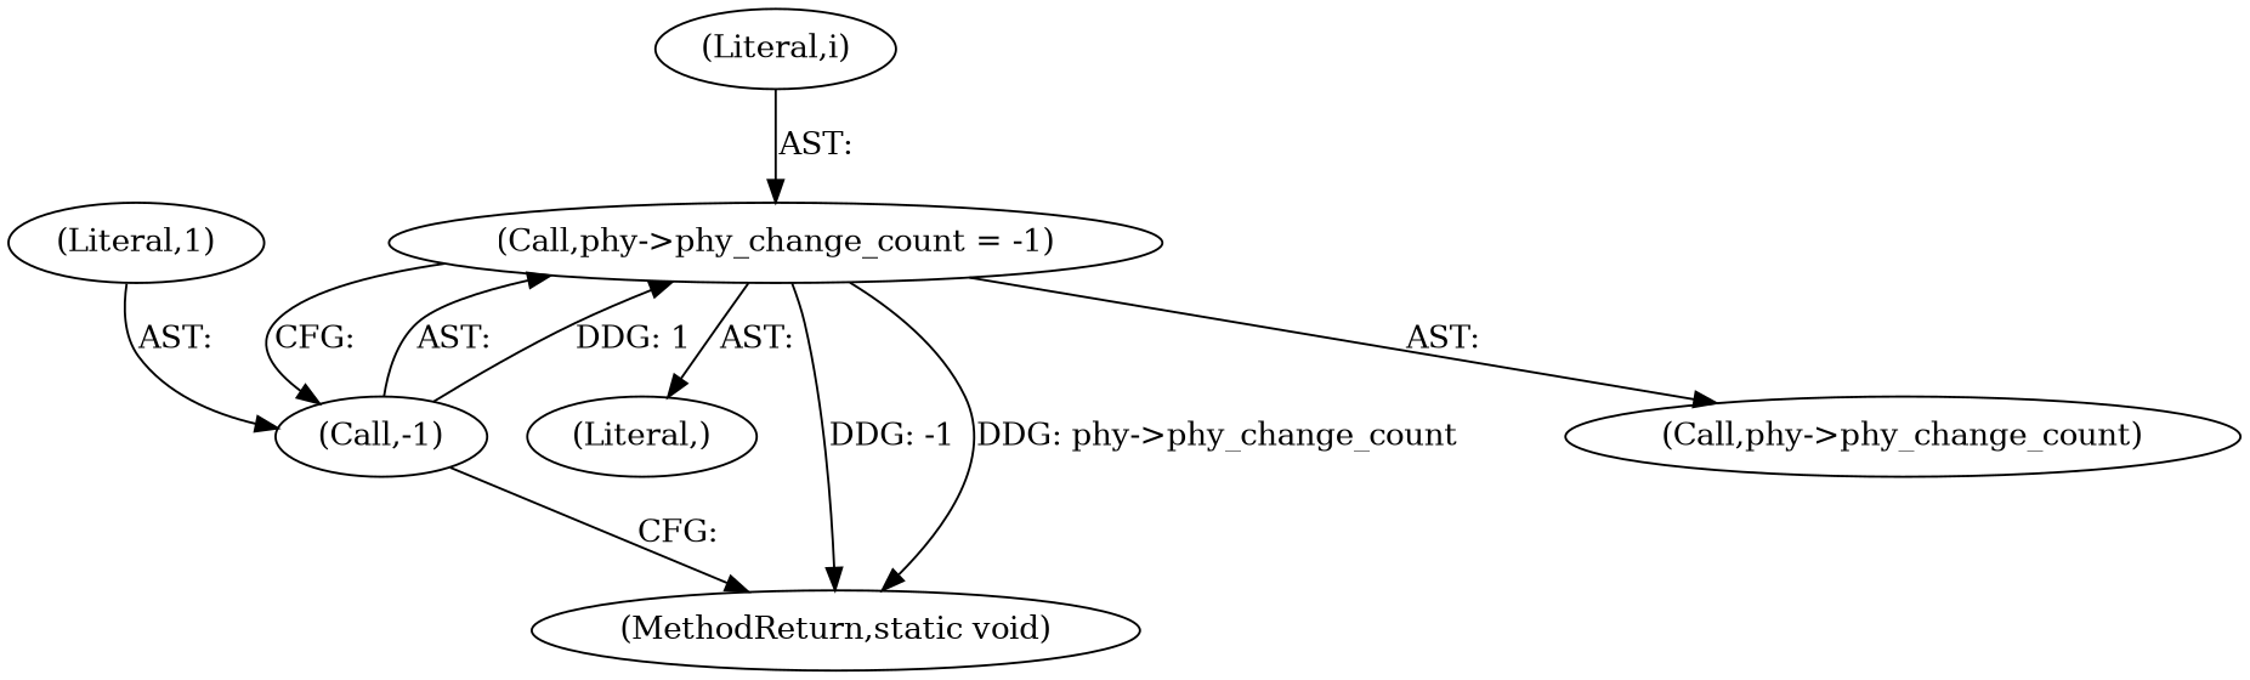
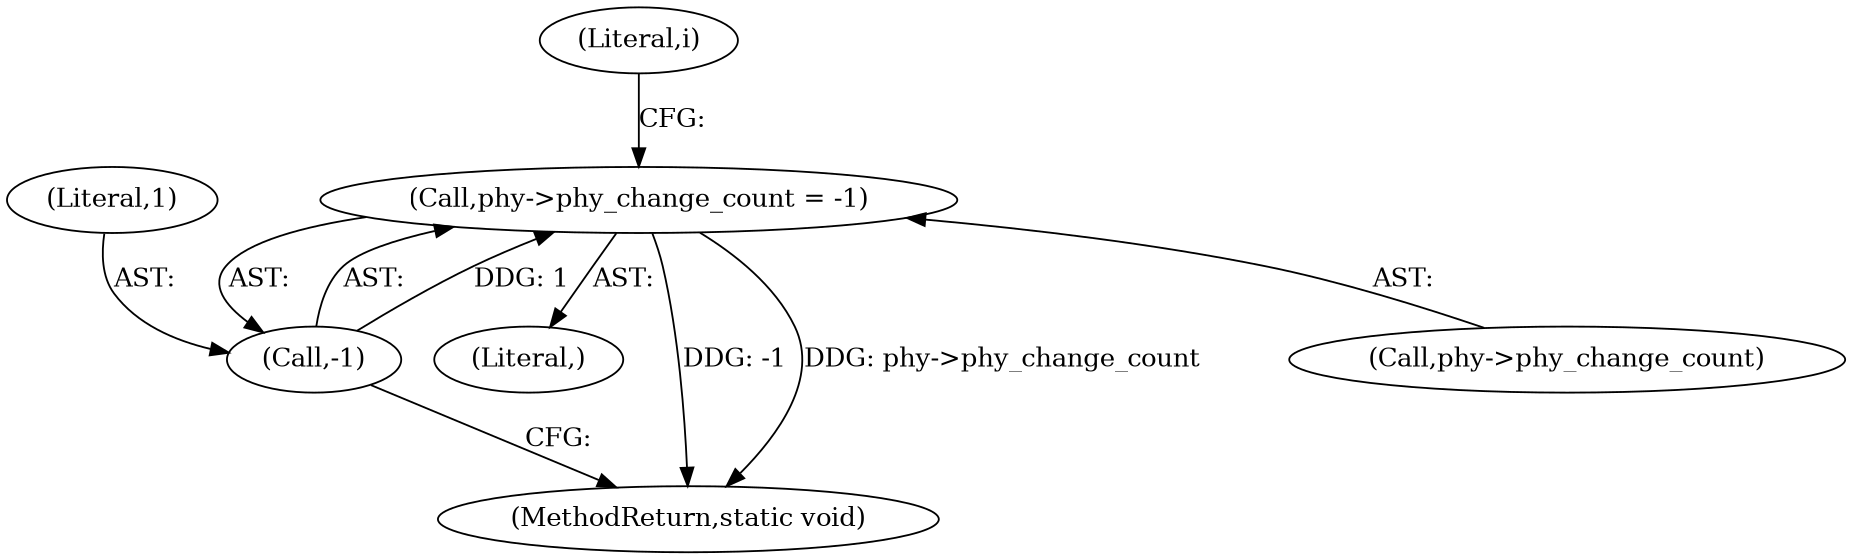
  digraph {
    n1 [label="(Call,phy->phy_change_count = -1)"]
    n2 [label="(Call,-1)"]
    n3 [label="(Literal,)"]
    n4 [label="(MethodReturn,static void)"]
    n5 [label="(Literal,1)"]
    n6 [label="(Call,phy->phy_change_count)"]
    n7 [label="(Literal,i)"]
-   n1 -> n2 [label="CFG: "]
+   n1 -> n2 [label="AST: "]
    n1 -> n3 [label="AST: "]
    n1 -> n4 [label="DDG: -1"]
    n1 -> n4 [label="DDG: phy->phy_change_count"]
    n2 -> n1 [label="AST: "]
    n2 -> n1 [label="DDG: 1"]
    n2 -> n4 [label="CFG: "]
    n5 -> n2 [label="AST: "]
-   n1 -> n6 [label="AST: "]
-   n7 -> n1 [label="AST: "]
+   n6 -> n1 [label="AST: "]
+   n7 -> n1 [label="CFG: "]
  }
